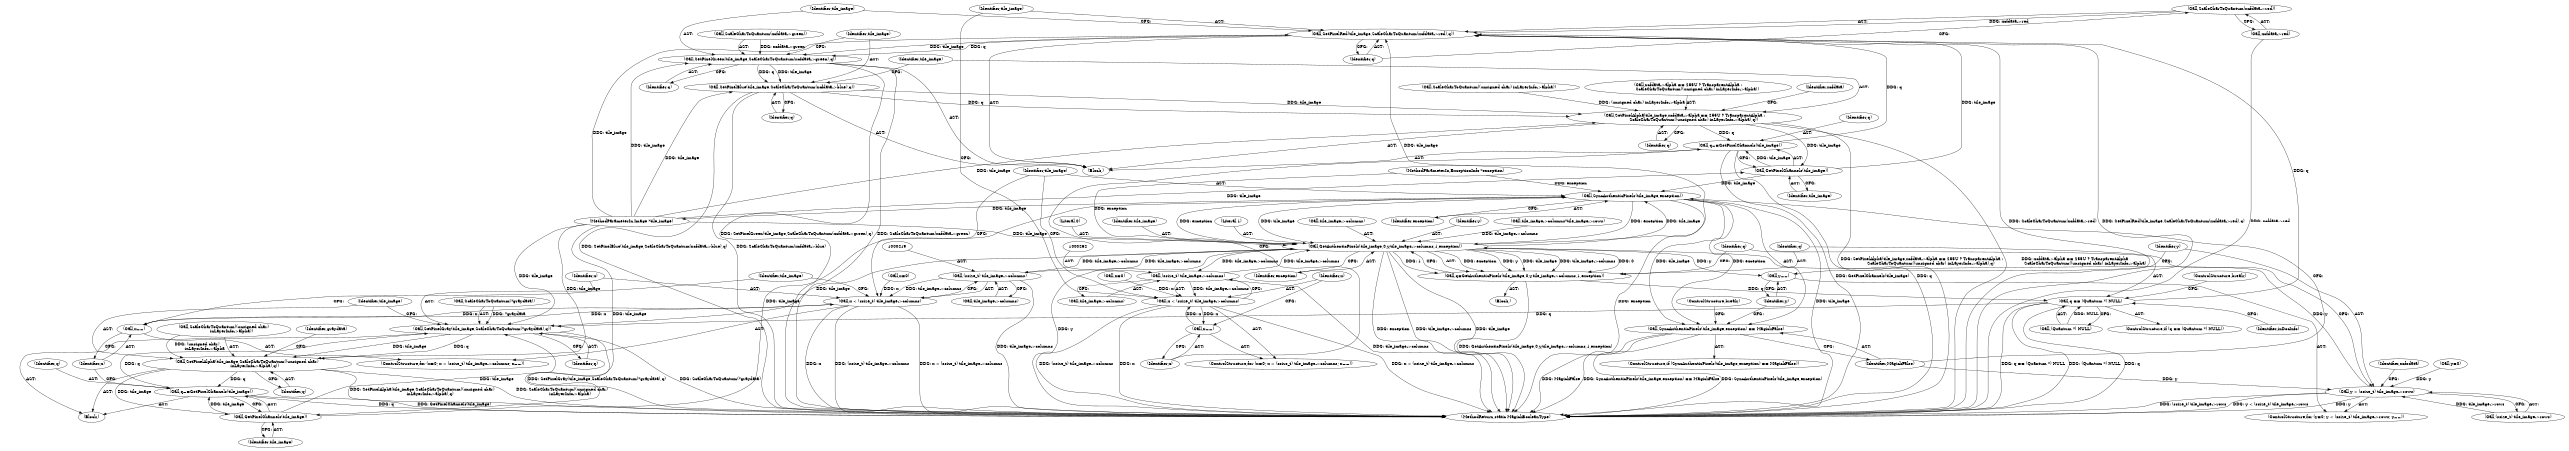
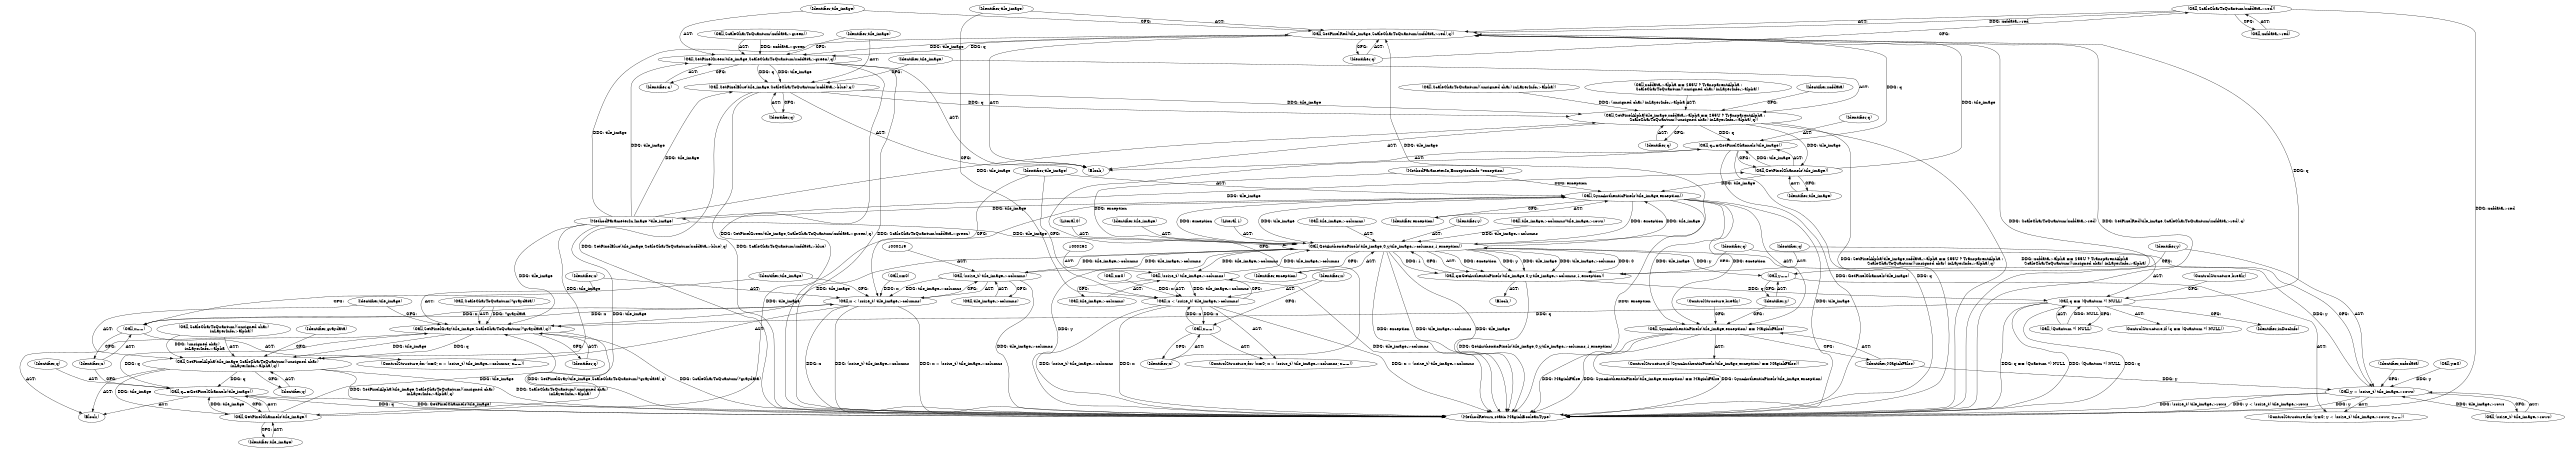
  digraph {
    n1 [label="(Call,ScaleCharToQuantum(xcfdata->red))"]
    n2 [label="(Call,SetPixelRed(tile_image,ScaleCharToQuantum(xcfdata->red),q))"]
    n3 [label="(Call,xcfdata->red)"]
    n4 [label="(MethodReturn,static MagickBooleanType)"]
    n5 [label="(Call,SetPixelGreen(tile_image,ScaleCharToQuantum(xcfdata->green),q))"]
    n6 [label="(Identifier,q)"]
    n7 [label="(Block,)"]
    n8 [label="(Call,SetPixelBlue(tile_image,ScaleCharToQuantum(xcfdata->blue),q))"]
    n9 [label="(Identifier,q)"]
    n10 [label="(Call,SetPixelAlpha(tile_image,xcfdata->alpha == 255U ? TransparentAlpha :\n              ScaleCharToQuantum((unsigned char) inLayerInfo->alpha),q))"]
    n11 [label="(Identifier,q)"]
    n12 [label="(Call,q+=GetPixelChannels(tile_image))"]
    n13 [label="(Call,GetPixelChannels(tile_image))"]
    n14 [label="(Identifier,q)"]
    n15 [label="(Call,SyncAuthenticPixels(tile_image,exception))"]
    n16 [label="(Identifier,tile_image)"]
    n17 [label="(Call,GetAuthenticPixels(tile_image,0,y,tile_image->columns,1,exception))"]
    n18 [label="(Call,SyncAuthenticPixels(tile_image,exception) == MagickFalse)"]
    n19 [label="(Identifier,exception)"]
    n20 [label="(MethodParameterIn,Image *tile_image)"]
    n21 [label="(Call,y++)"]
    n22 [label="(Call,q=GetAuthenticPixels(tile_image,0,y,tile_image->columns,1,exception))"]
    n23 [label="(Call,SetPixelGray(tile_image,ScaleCharToQuantum(*graydata),q))"]
    n24 [label="(Call,(ssize_t) tile_image->columns)"]
    n25 [label="(Call,(ssize_t) tile_image->columns)"]
    n26 [label="(Identifier,exception)"]
    n27 [label="(ControlStructure,if (SyncAuthenticPixels(tile_image,exception) == MagickFalse))"]
    n28 [label="(Identifier,MagickFalse)"]
    n29 [label="(Identifier,y)"]
    n30 [label="(ControlStructure,for (y=0; y < (ssize_t) tile_image->rows; y++))"]
    n31 [label="(Call,q == (Quantum *) NULL)"]
    n32 [label="(Block,)"]
    n33 [label="(Call,SetPixelAlpha(tile_image,ScaleCharToQuantum((unsigned char)\n            inLayerInfo->alpha),q))"]
    n34 [label="(Block,)"]
    n35 [label="(Identifier,q)"]
    n36 [label="(Call,x < (ssize_t) tile_image->columns)"]
    n37 [label="(Call,tile_image->columns)"]
    n38 [label="(Call,x < (ssize_t) tile_image->columns)"]
    n39 [label="(Call,tile_image->columns)"]
    n40 [label="(Call,y < (ssize_t) tile_image->rows)"]
    n41 [label="(Call,(ssize_t) tile_image->rows)"]
    n42 [label="(Call,(Quantum *) NULL)"]
    n43 [label="(ControlStructure,if (q == (Quantum *) NULL))"]
    n44 [label="(Call,q+=GetPixelChannels(tile_image))"]
    n45 [label="(Call,GetPixelChannels(tile_image))"]
    n46 [label="(Identifier,q)"]
    n47 [label="(Identifier,tile_image)"]
    n48 [label="(Call,x++)"]
    n49 [label="(ControlStructure,for (x=0; x < (ssize_t) tile_image->columns; x++))"]
    n50 [label="(Identifier,x)"]
    n51 [label="(Call,x++)"]
    n52 [label="(ControlStructure,for (x=0; x < (ssize_t) tile_image->columns; x++))"]
    n53 [label="(Identifier,x)"]
    n54 [label="(ControlStructure,break;)"]
    n55 [label="(Identifier,tile_image)"]
    n56 [label="(Identifier,tile_image)"]
    n57 [label="(Call,x=0)"]
    n58 [label="(Identifier,tile_image)"]
    n59 [label="(Identifier,x)"]
    n60 [label="(Identifier,q)"]
    n61 [label="(Identifier,tile_image)"]
    n62 [label="(Call,ScaleCharToQuantum((unsigned char) inLayerInfo->alpha))"]
    n63 [label="(Call,tile_image->columns*tile_image->rows)"]
    n64 [label="(Literal,0)"]
    n65 [label="(Identifier,x)"]
    n66 [label="(MethodParameterIn,ExceptionInfo *exception)"]
    n67 [label="(Identifier,tile_image)"]
    n68 [label="(Identifier,graydata)"]
    n69 [label="(Call,ScaleCharToQuantum(*graydata))"]
    n70 [label="(Identifier,tile_image)"]
    n71 [label="(Identifier,tile_image)"]
    n72 [label="(Identifier,q)"]
    n73 [label="(Identifier,q)"]
    n74 [label="(Call,xcfdata->alpha == 255U ? TransparentAlpha :\n              ScaleCharToQuantum((unsigned char) inLayerInfo->alpha))"]
    n75 [label="(Identifier,tile_image)"]
    n76 [label="(Call,ScaleCharToQuantum((unsigned char)\n            inLayerInfo->alpha))"]
    n77 [label="(Identifier,q)"]
    n78 [label="(ControlStructure,break;)"]
    n79 [label="(Literal,1)"]
    n80 [label="(Call,tile_image->columns)"]
    n81 [label="(Identifier,xcfodata)"]
    n82 [label="(Identifier,y)"]
    n83 [label="(Call,y=0)"]
    n84 [label="(Call,x=0)"]
    n85 [label="(Identifier,y)"]
    n86 [label="(Identifier,inDocInfo)"]
    n87 [label="(Call,ScaleCharToQuantum(xcfdata->green))"]
    n88 [label="(Identifier,xcfdata)"]
    1000219
    1000262
    n1 -> n2 [label="AST: "]
    n1 -> n2 [label="DDG: xcfdata->red"]
    n1 -> n3 [label="CFG: "]
-   n3 -> n4 [label="DDG: xcfdata->red"]
+   n1 -> n4 [label="DDG: xcfdata->red"]
    n2 -> n4 [label="DDG: SetPixelRed(tile_image,ScaleCharToQuantum(xcfdata->red),q)"]
    n2 -> n4 [label="DDG: ScaleCharToQuantum(xcfdata->red)"]
    n2 -> n5 [label="DDG: tile_image"]
    n2 -> n5 [label="DDG: q"]
    n2 -> n6 [label="CFG: "]
    n2 -> n7 [label="AST: "]
    n3 -> n1 [label="AST: "]
    n5 -> n4 [label="DDG: ScaleCharToQuantum(xcfdata->green)"]
    n5 -> n4 [label="DDG: SetPixelGreen(tile_image,ScaleCharToQuantum(xcfdata->green),q)"]
    n5 -> n7 [label="AST: "]
    n5 -> n8 [label="DDG: tile_image"]
    n5 -> n8 [label="DDG: q"]
    n5 -> n9 [label="CFG: "]
    n6 -> n1 [label="CFG: "]
    n6 -> n2 [label="AST: "]
    n8 -> n4 [label="DDG: ScaleCharToQuantum(xcfdata->blue)"]
    n8 -> n4 [label="DDG: SetPixelBlue(tile_image,ScaleCharToQuantum(xcfdata->blue),q)"]
    n8 -> n7 [label="AST: "]
    n8 -> n10 [label="DDG: tile_image"]
    n8 -> n10 [label="DDG: q"]
    n8 -> n11 [label="CFG: "]
    n9 -> n5 [label="AST: "]
    n10 -> n4 [label="DDG: xcfdata->alpha == 255U ? TransparentAlpha :\n              ScaleCharToQuantum((unsigned char) inLayerInfo->alpha)"]
    n10 -> n4 [label="DDG: SetPixelAlpha(tile_image,xcfdata->alpha == 255U ? TransparentAlpha :\n              ScaleCharToQuantum((unsigned char) inLayerInfo->alpha),q)"]
    n10 -> n7 [label="AST: "]
    n10 -> n12 [label="DDG: q"]
    n10 -> n13 [label="DDG: tile_image"]
    n10 -> n14 [label="CFG: "]
    n11 -> n8 [label="AST: "]
    n12 -> n2 [label="DDG: q"]
    n12 -> n4 [label="DDG: GetPixelChannels(tile_image)"]
    n12 -> n4 [label="DDG: q"]
    n12 -> n7 [label="AST: "]
    n12 -> n13 [label="CFG: "]
    n13 -> n2 [label="DDG: tile_image"]
    n13 -> n12 [label="AST: "]
    n13 -> n12 [label="DDG: tile_image"]
    n13 -> n15 [label="DDG: tile_image"]
    n13 -> n16 [label="CFG: "]
    n14 -> n10 [label="AST: "]
    n15 -> n4 [label="DDG: tile_image"]
    n15 -> n4 [label="DDG: exception"]
    n15 -> n17 [label="DDG: tile_image"]
    n15 -> n17 [label="DDG: exception"]
    n15 -> n18 [label="AST: "]
    n15 -> n18 [label="DDG: tile_image"]
    n15 -> n18 [label="DDG: exception"]
    n15 -> n19 [label="CFG: "]
    n15 -> n20 [label="DDG: tile_image"]
    n16 -> n13 [label="AST: "]
    n17 -> n2 [label="DDG: tile_image"]
    n17 -> n4 [label="DDG: tile_image"]
    n17 -> n4 [label="DDG: exception"]
    n17 -> n4 [label="DDG: tile_image->columns"]
    n17 -> n4 [label="DDG: y"]
    n17 -> n15 [label="DDG: tile_image"]
    n17 -> n15 [label="DDG: exception"]
    n17 -> n21 [label="DDG: y"]
    n17 -> n22 [label="AST: "]
    n17 -> n22 [label="DDG: exception"]
    n17 -> n22 [label="DDG: y"]
    n17 -> n22 [label="DDG: tile_image"]
    n17 -> n22 [label="DDG: tile_image->columns"]
    n17 -> n22 [label="DDG: 0"]
    n17 -> n22 [label="DDG: 1"]
    n17 -> n23 [label="DDG: tile_image"]
    n17 -> n24 [label="DDG: tile_image->columns"]
    n17 -> n25 [label="DDG: tile_image->columns"]
    n17 -> n26 [label="CFG: "]
    n18 -> n4 [label="DDG: SyncAuthenticPixels(tile_image,exception) == MagickFalse"]
    n18 -> n4 [label="DDG: SyncAuthenticPixels(tile_image,exception)"]
    n18 -> n4 [label="DDG: MagickFalse"]
    n18 -> n27 [label="AST: "]
    n18 -> n28 [label="CFG: "]
    n19 -> n15 [label="AST: "]
    n20 -> n2 [label="DDG: tile_image"]
    n20 -> n5 [label="DDG: tile_image"]
    n20 -> n8 [label="DDG: tile_image"]
    n20 -> n10 [label="DDG: tile_image"]
    n20 -> n13 [label="DDG: tile_image"]
    n20 -> n17 [label="DDG: tile_image"]
    n20 -> n23 [label="DDG: tile_image"]
    n20 -> n33 [label="DDG: tile_image"]
    n20 -> n45 [label="DDG: tile_image"]
    n21 -> n29 [label="CFG: "]
    n21 -> n30 [label="AST: "]
    n22 -> n4 [label="DDG: GetAuthenticPixels(tile_image,0,y,tile_image->columns,1,exception)"]
    n22 -> n17 [label="CFG: "]
    n22 -> n31 [label="DDG: q"]
    n22 -> n32 [label="AST: "]
    n23 -> n4 [label="DDG: SetPixelGray(tile_image,ScaleCharToQuantum(*graydata),q)"]
    n23 -> n4 [label="DDG: ScaleCharToQuantum(*graydata)"]
    n23 -> n33 [label="DDG: tile_image"]
    n23 -> n33 [label="DDG: q"]
    n23 -> n34 [label="AST: "]
    n23 -> n35 [label="CFG: "]
    n24 -> n4 [label="DDG: tile_image->columns"]
    n24 -> n17 [label="DDG: tile_image->columns"]
    n24 -> n36 [label="AST: "]
    n24 -> n36 [label="DDG: tile_image->columns"]
    n24 -> n37 [label="CFG: "]
    n25 -> n4 [label="DDG: tile_image->columns"]
    n25 -> n17 [label="DDG: tile_image->columns"]
    n25 -> n38 [label="AST: "]
    n25 -> n38 [label="DDG: tile_image->columns"]
    n25 -> n39 [label="CFG: "]
    n26 -> n17 [label="AST: "]
-   n28 -> n15 [label="CFG: "]
    n28 -> n18 [label="AST: "]
    n28 -> n40 [label="DDG: y"]
    n29 -> n18 [label="CFG: "]
    n29 -> n21 [label="AST: "]
    n31 -> n2 [label="DDG: q"]
    n31 -> n4 [label="DDG: (Quantum *) NULL"]
    n31 -> n4 [label="DDG: q"]
    n31 -> n4 [label="DDG: q == (Quantum *) NULL"]
    n31 -> n23 [label="DDG: q"]
    n31 -> n42 [label="CFG: "]
    n31 -> n43 [label="AST: "]
    n33 -> n4 [label="DDG: SetPixelAlpha(tile_image,ScaleCharToQuantum((unsigned char)\n            inLayerInfo->alpha),q)"]
    n33 -> n4 [label="DDG: ScaleCharToQuantum((unsigned char)\n            inLayerInfo->alpha)"]
    n33 -> n34 [label="AST: "]
    n33 -> n44 [label="DDG: q"]
    n33 -> n45 [label="DDG: tile_image"]
    n33 -> n46 [label="CFG: "]
    n35 -> n23 [label="AST: "]
    n36 -> n4 [label="DDG: x < (ssize_t) tile_image->columns"]
    n36 -> n4 [label="DDG: x"]
    n36 -> n4 [label="DDG: (ssize_t) tile_image->columns"]
    n36 -> n24 [label="CFG: "]
    n36 -> n48 [label="DDG: x"]
    n36 -> n49 [label="AST: "]
    n37 -> n24 [label="AST: "]
    n38 -> n4 [label="DDG: x < (ssize_t) tile_image->columns"]
    n38 -> n4 [label="DDG: x"]
    n38 -> n4 [label="DDG: (ssize_t) tile_image->columns"]
    n38 -> n25 [label="CFG: "]
    n38 -> n51 [label="DDG: x"]
    n38 -> n52 [label="AST: "]
    n39 -> n25 [label="AST: "]
    n40 -> n4 [label="DDG: y"]
    n40 -> n4 [label="DDG: (ssize_t) tile_image->rows"]
    n40 -> n4 [label="DDG: y < (ssize_t) tile_image->rows"]
    n40 -> n17 [label="DDG: y"]
    n40 -> n30 [label="AST: "]
    n40 -> n41 [label="CFG: "]
    n41 -> n40 [label="AST: "]
    n41 -> n40 [label="DDG: tile_image->rows"]
    n42 -> n31 [label="AST: "]
    n42 -> n31 [label="DDG: NULL"]
    n44 -> n4 [label="DDG: q"]
    n44 -> n4 [label="DDG: GetPixelChannels(tile_image)"]
    n44 -> n23 [label="DDG: q"]
    n44 -> n34 [label="AST: "]
    n44 -> n45 [label="CFG: "]
    n45 -> n15 [label="DDG: tile_image"]
    n45 -> n23 [label="DDG: tile_image"]
    n45 -> n44 [label="AST: "]
    n45 -> n44 [label="DDG: tile_image"]
    n45 -> n47 [label="CFG: "]
    n46 -> n33 [label="AST: "]
    n47 -> n45 [label="AST: "]
    n48 -> n36 [label="DDG: x"]
    n48 -> n49 [label="AST: "]
    n48 -> n50 [label="CFG: "]
    n50 -> n44 [label="CFG: "]
    n50 -> n48 [label="AST: "]
    n51 -> n38 [label="DDG: x"]
    n51 -> n52 [label="AST: "]
    n51 -> n53 [label="CFG: "]
    n53 -> n12 [label="CFG: "]
    n53 -> n51 [label="AST: "]
    n54 -> n31 [label="CFG: "]
    n55 -> n23 [label="AST: "]
    n55 -> n36 [label="CFG: "]
    n56 -> n2 [label="CFG: "]
    n56 -> n5 [label="AST: "]
    n57 -> n36 [label="DDG: x"]
    n58 -> n23 [label="CFG: "]
    n58 -> n33 [label="AST: "]
    n59 -> n38 [label="AST: "]
    n59 -> n51 [label="CFG: "]
    n60 -> n22 [label="AST: "]
    n60 -> n40 [label="CFG: "]
    n61 -> n2 [label="AST: "]
    n61 -> n38 [label="CFG: "]
    n62 -> n10 [label="DDG: (unsigned char) inLayerInfo->alpha"]
    n63 -> n17 [label="DDG: tile_image->columns"]
    n64 -> n17 [label="AST: "]
    n65 -> n36 [label="AST: "]
    n65 -> n48 [label="CFG: "]
    n66 -> n15 [label="DDG: exception"]
    n66 -> n17 [label="DDG: exception"]
    n67 -> n5 [label="CFG: "]
    n67 -> n8 [label="AST: "]
    n68 -> n33 [label="CFG: "]
    n69 -> n23 [label="AST: "]
    n69 -> n23 [label="DDG: *graydata"]
    n70 -> n17 [label="AST: "]
    n71 -> n8 [label="CFG: "]
    n71 -> n10 [label="AST: "]
    n72 -> n22 [label="CFG: "]
    n72 -> n31 [label="AST: "]
    n73 -> n12 [label="AST: "]
    n74 -> n10 [label="AST: "]
    n75 -> n15 [label="AST: "]
    n75 -> n36 [label="CFG: "]
    n75 -> n38 [label="CFG: "]
    n76 -> n33 [label="AST: "]
    n76 -> n33 [label="DDG: (unsigned char)\n            inLayerInfo->alpha"]
    n77 -> n44 [label="AST: "]
    n78 -> n18 [label="CFG: "]
    n79 -> n17 [label="AST: "]
    n80 -> n17 [label="AST: "]
    n81 -> n40 [label="CFG: "]
    n82 -> n17 [label="AST: "]
    n83 -> n40 [label="DDG: y"]
    n84 -> n38 [label="DDG: x"]
    n85 -> n21 [label="CFG: "]
    n85 -> n40 [label="AST: "]
-   n86 -> n31 [label="CFG: "]
+   n31 -> n86 [label="CFG: "]
    n87 -> n5 [label="AST: "]
    n87 -> n5 [label="DDG: xcfdata->green"]
    n88 -> n10 [label="CFG: "]
    1000219 -> n24 [label="AST: "]
    1000262 -> n25 [label="AST: "]
  }
